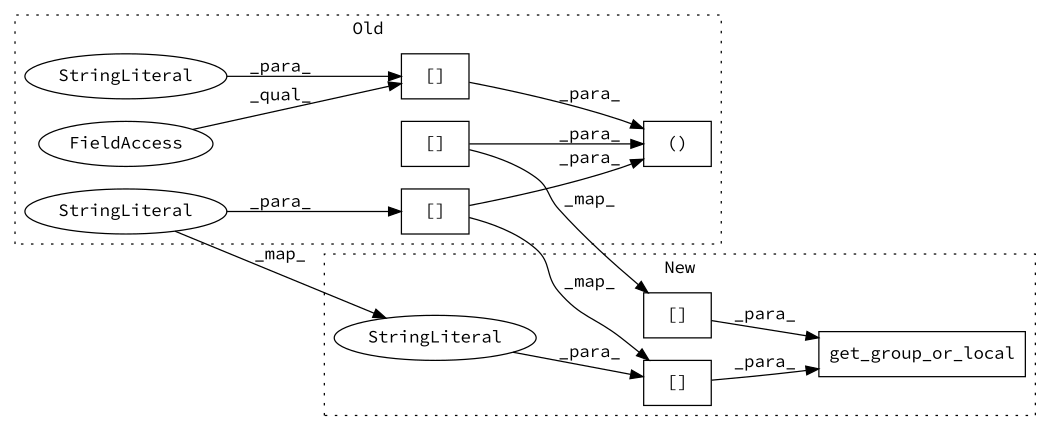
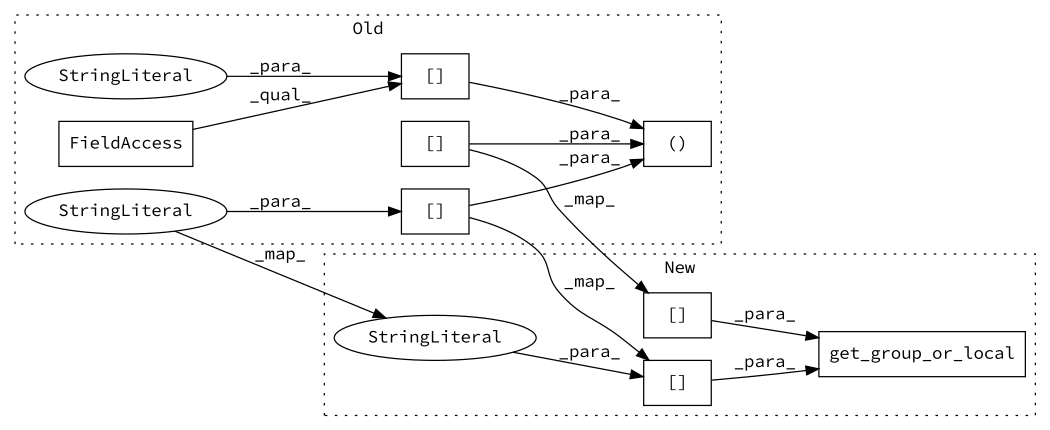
  digraph {
    rankdir=LR
    fontname="Source Code Pro"
    node [a=2 l="8,1" s=2623 shape=box fontname="Source Code Pro"]
    edge [fontname="Source Code Pro"]
    n1 [label="[]" s="2623,2637"]
    n2 [a=106 l=80 label="()"]
    n3 [label="[]" s="2651,2673"]
-   n4 [a=22 l=7 label=FieldAccess shape=ellipse]
+   n4 [a=22 l=7 label=FieldAccess]
    n5 [label="[]" s="2687,2702"]
    n6 [a=45 l=14 label=StringLiteral s=2659 shape=ellipse]
    n7 [a=45 l=6 label=StringLiteral s=2631 shape=ellipse]
    n8 [a=32 l="19,1" label=get_group_or_local s="2593,2647"]
    n9 [label="[]" s="2612,2629"]
    n10 [label="[]" s="2631,2646"]
    n11 [a=45 l=9 label=StringLiteral s=2620 shape=ellipse]
    subgraph cluster_1 {
      label=Old
      style=dotted
      n1
      n2
      n3
      n4
      n5
      n6
      n7
    }
    subgraph cluster_2 {
      label=New
      style=dotted
      n8
      n9
      n10
      n11
    }
    n1 -> n2 [label=_para_]
    n3 -> n2 [label=_para_]
    n3 -> n9 [label=_map_]
    n4 -> n1 [label=_qual_]
    n5 -> n2 [label=_para_]
    n5 -> n10 [label=_map_]
    n6 -> n3 [label=_para_]
    n6 -> n11 [label=_map_]
    n7 -> n1 [label=_para_]
    n9 -> n8 [label=_para_]
    n10 -> n8 [label=_para_]
    n11 -> n9 [label=_para_]
  }
